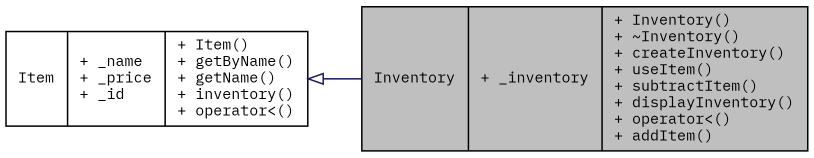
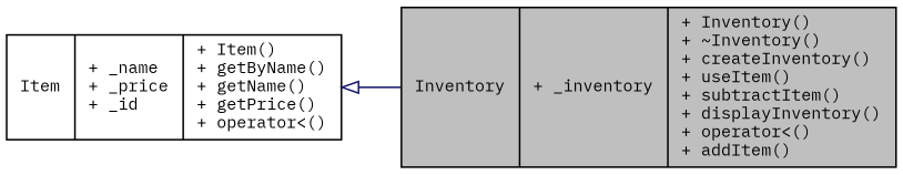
  digraph {
    rankdir=LR
    fontname="IBM Plex Mono"
    node [color=black fontname="IBM Plex Mono" fontsize=10 shape=record style=filled]
    n1 [fillcolor=grey75 fontcolor=black height=0.2 label="{Inventory\n|+ _inventory\l|+ Inventory()\l+ ~Inventory()\l+ createInventory()\l+ useItem()\l+ subtractItem()\l+ displayInventory()\l+ operator\<()\l+ addItem()\l}" width=0.4]
-   n2 [fillcolor=white height=0.2 label="{Item\n|+ _name\l+ _price\l+ _id\l|+ Item()\l+ getByName()\l+ getName()\l+ inventory()\l+ operator\<()\l}" width=0.4]
+   n2 [fillcolor=white height=0.2 label="{Item\n|+ _name\l+ _price\l+ _id\l|+ Item()\l+ getByName()\l+ getName()\l+ getPrice()\l+ operator\<()\l}" width=0.4]
    n2 -> n1 [arrowtail=onormal color=midnightblue dir=back fontname="IBM Plex Mono" fontsize=10 labelfontname=Helvetica labelfontsize=10 style=solid]
  }
